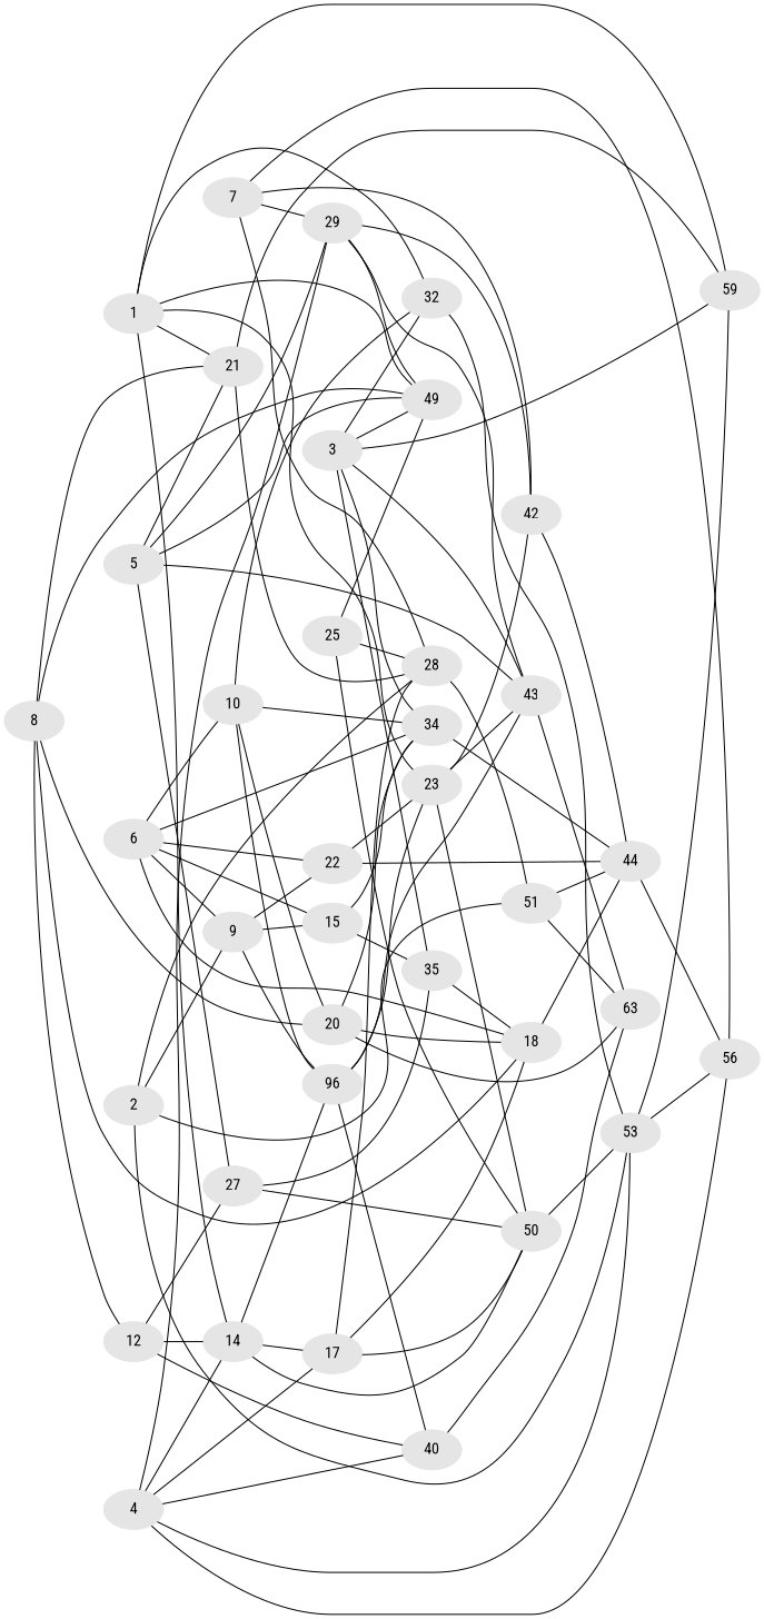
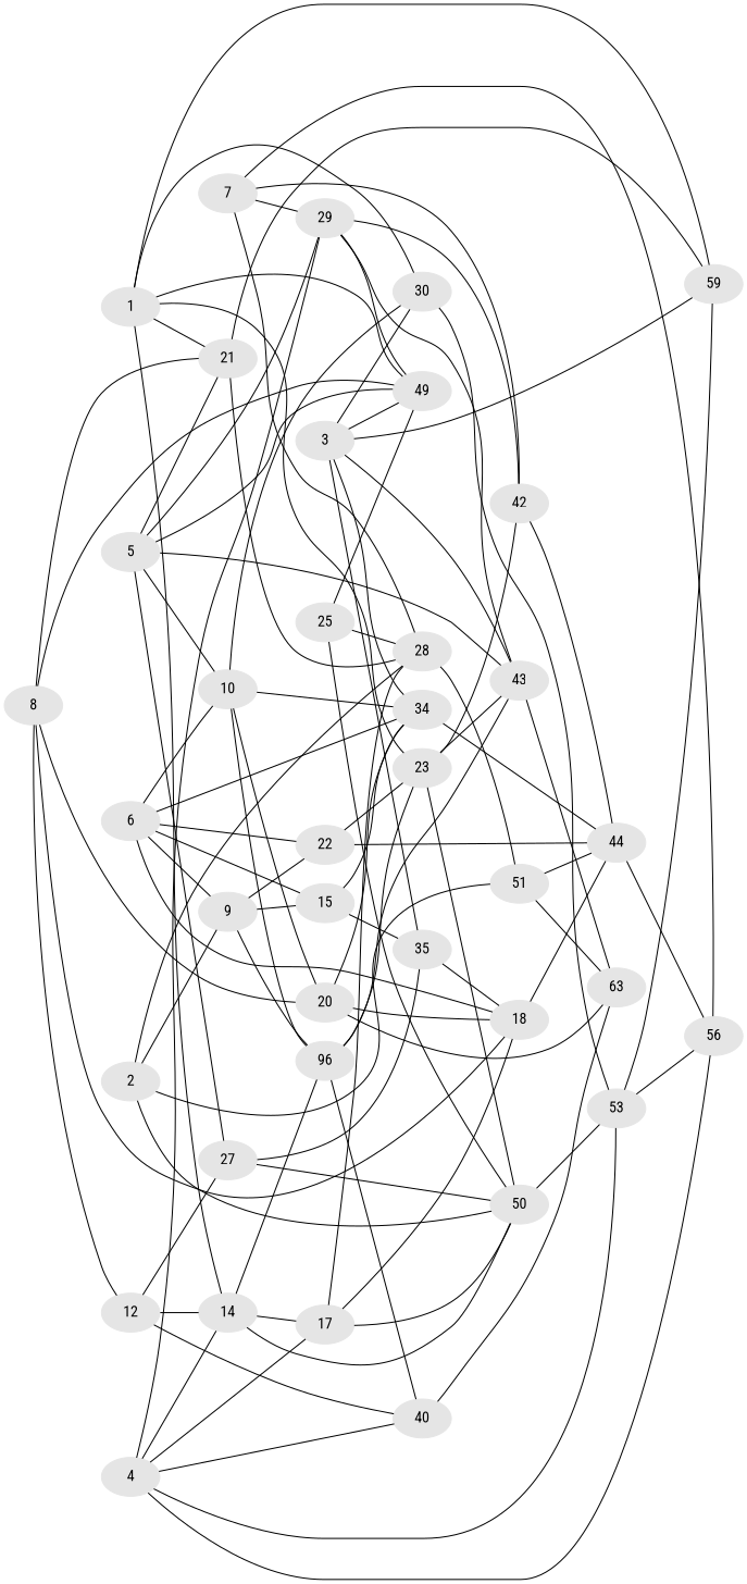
  graph {
    fontname="Roboto Condensed"
    rankdir=LR
    node [color=gray90 fontname="Roboto Condensed" style=filled]
    edge [fontname="Roboto Condensed"]
    1 [super="+46"]
    14 [super="+26"]
    21 [super="+47"]
    23 [super="+37"]
-   32
+   32 [label=30]
    49 [super="+51"]
    59
    17 [super="+33"]
    n9 [label=96 super="+24"]
    50 [super="+61"]
    28 [super="+36"]
    43 [super="+55"]
    42
    53 [super="+60"]
    2 [super="+11"]
    9 [super="+41"]
    n17 [label=51]
    7 [super="+52"]
    29 [super="+30"]
    56
    15
    22
    63
    44 [super="+48"]
    3 [super="+13"]
    34 [super="+45"]
    35
    n28 [label=18 super="+58"]
    4 [super="+39"]
    40
    5 [super="+57"]
    10 [super="+62"]
    27
    20 [super="+54"]
    6 [super="+19"]
    8 [super="+18"]
    12
    25
    1 -- 14
    1 -- 21
    1 -- 23
    1 -- 32
    1 -- 49
    1 -- 59
    14 -- 17
    14 -- n9
    14 -- 50
    21 -- 59
    21 -- 28
    23 -- 50
    23 -- 43
    23 -- 42
    32 -- 53
    17 -- 50
    17 -- 28
    17 -- n28
    n9 -- 23
    n9 -- 43
    n9 -- 40
    50 -- 53
    28 -- n17
    43 -- 63
    42 -- 44
    53 -- 59
    53 -- 56
    2 -- 28
-   2 -- 53
+   2 -- 50
    2 -- 9 [weight=2]
    2 -- n17
    9 -- n9
    9 -- 15
    9 -- 22
    n17 -- 63
    n17 -- 44
    7 -- 28
    7 -- 42
    7 -- 29
    7 -- 56
    29 -- 49
    29 -- 43
    29 -- 42
    15 -- 34
    15 -- 35
    22 -- 23
    22 -- 44
    44 -- 56
    3 -- 32
    3 -- 49
    3 -- 59
    3 -- 43
    3 -- 34
    3 -- 35
    34 -- 44
    35 -- n28
    n28 -- 44
    4 -- 14
    4 -- 17
    4 -- 53
    4 -- 29
    4 -- 56
    4 -- 40
    40 -- 63
    5 -- 21
    5 -- 49
    5 -- 43
    5 -- 29
+   5 -- 10
    5 -- 27
    10 -- 32
    10 -- n9
    10 -- 34
    10 -- 20
    27 -- 50
    27 -- 35
    20 -- 63
    20 -- 34
    20 -- n28
    6 -- 9
    6 -- 15
    6 -- 22
    6 -- 34
    6 -- n28
    6 -- 10
    8 -- 21 [weight=2]
    8 -- 49
    8 -- n28
    8 -- 20
    8 -- 12
    12 -- 14
    12 -- 40
    12 -- 27
    25 -- 49
    25 -- 50
    25 -- 28
  }
